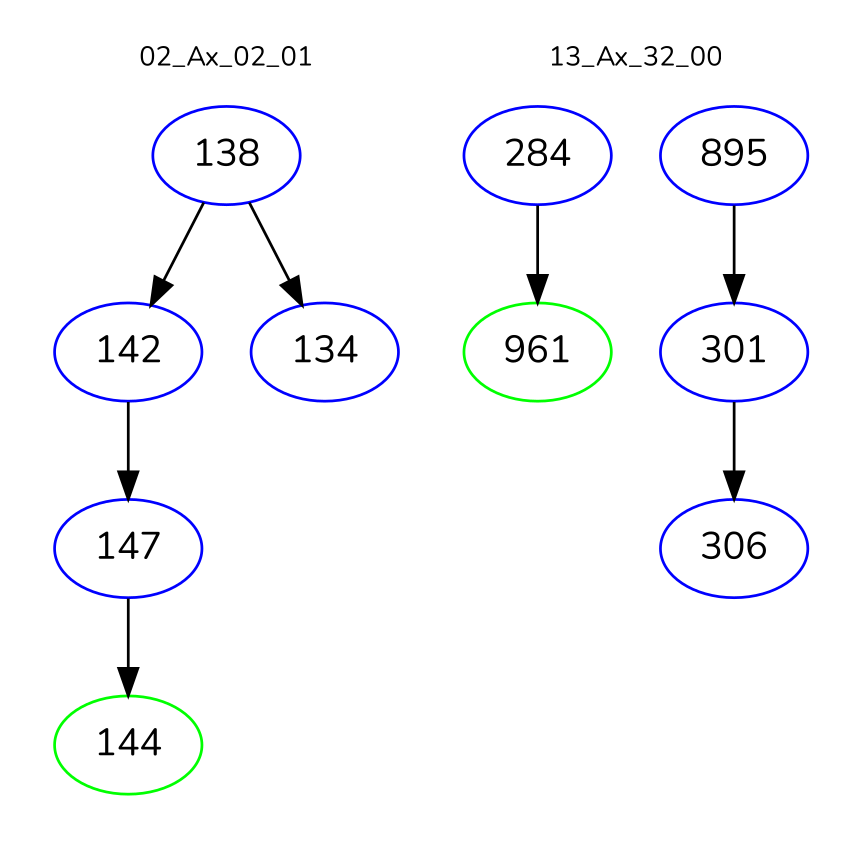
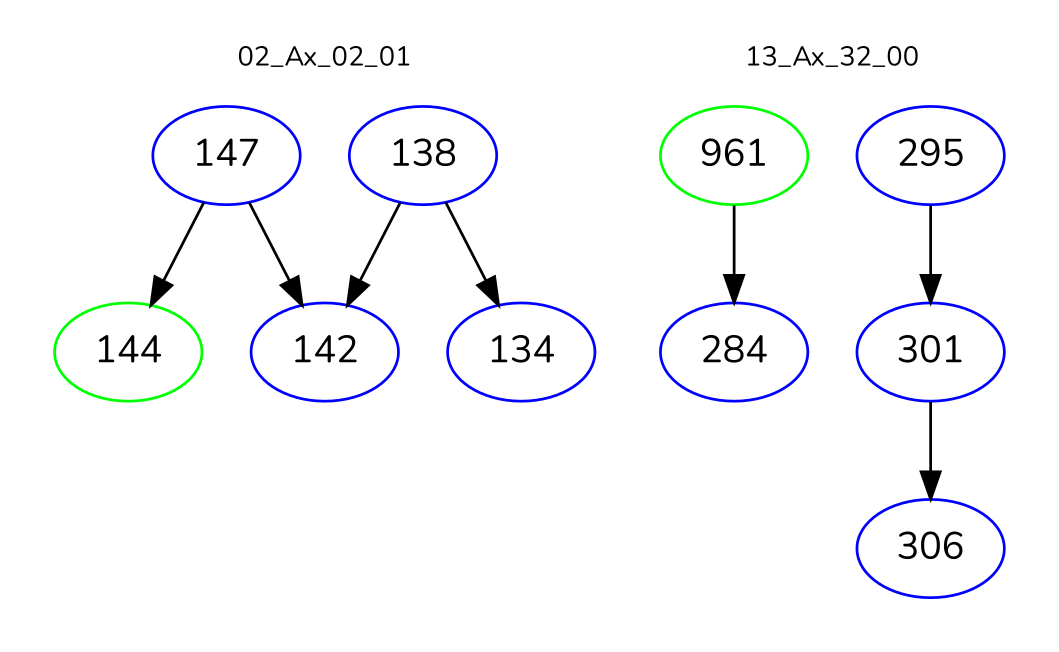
  digraph {
    fontname=Nunito
    node [color=blue fontname=Nunito]
    edge [color=black fontname=Nunito]
    n1 [label=142]
    n2 [label=138]
    n3 [label=147]
    n4 [label=134]
    n5 [color=green label=144]
-   n6 [label=895]
+   n6 [label=295]
    n7 [label=284]
    n8 [label=301]
    n9 [color=green label=961]
    n10 [label=306]
    subgraph cluster_1 {
      color=white
      fontsize=10
      label="02_Ax_02_01"
      n1
      n2
      n3
      n4
      n5
    }
    subgraph cluster_2 {
      color=white
      fontsize=10
      label="13_Ax_32_00"
      n6
      n7
      n8
      n9
      n10
    }
-   n1 -> n3
+   n3 -> n1
    n2 -> n1
    n2 -> n4
    n3 -> n5
    n6 -> n8
-   n7 -> n9
+   n9 -> n7
    n8 -> n10
  }
